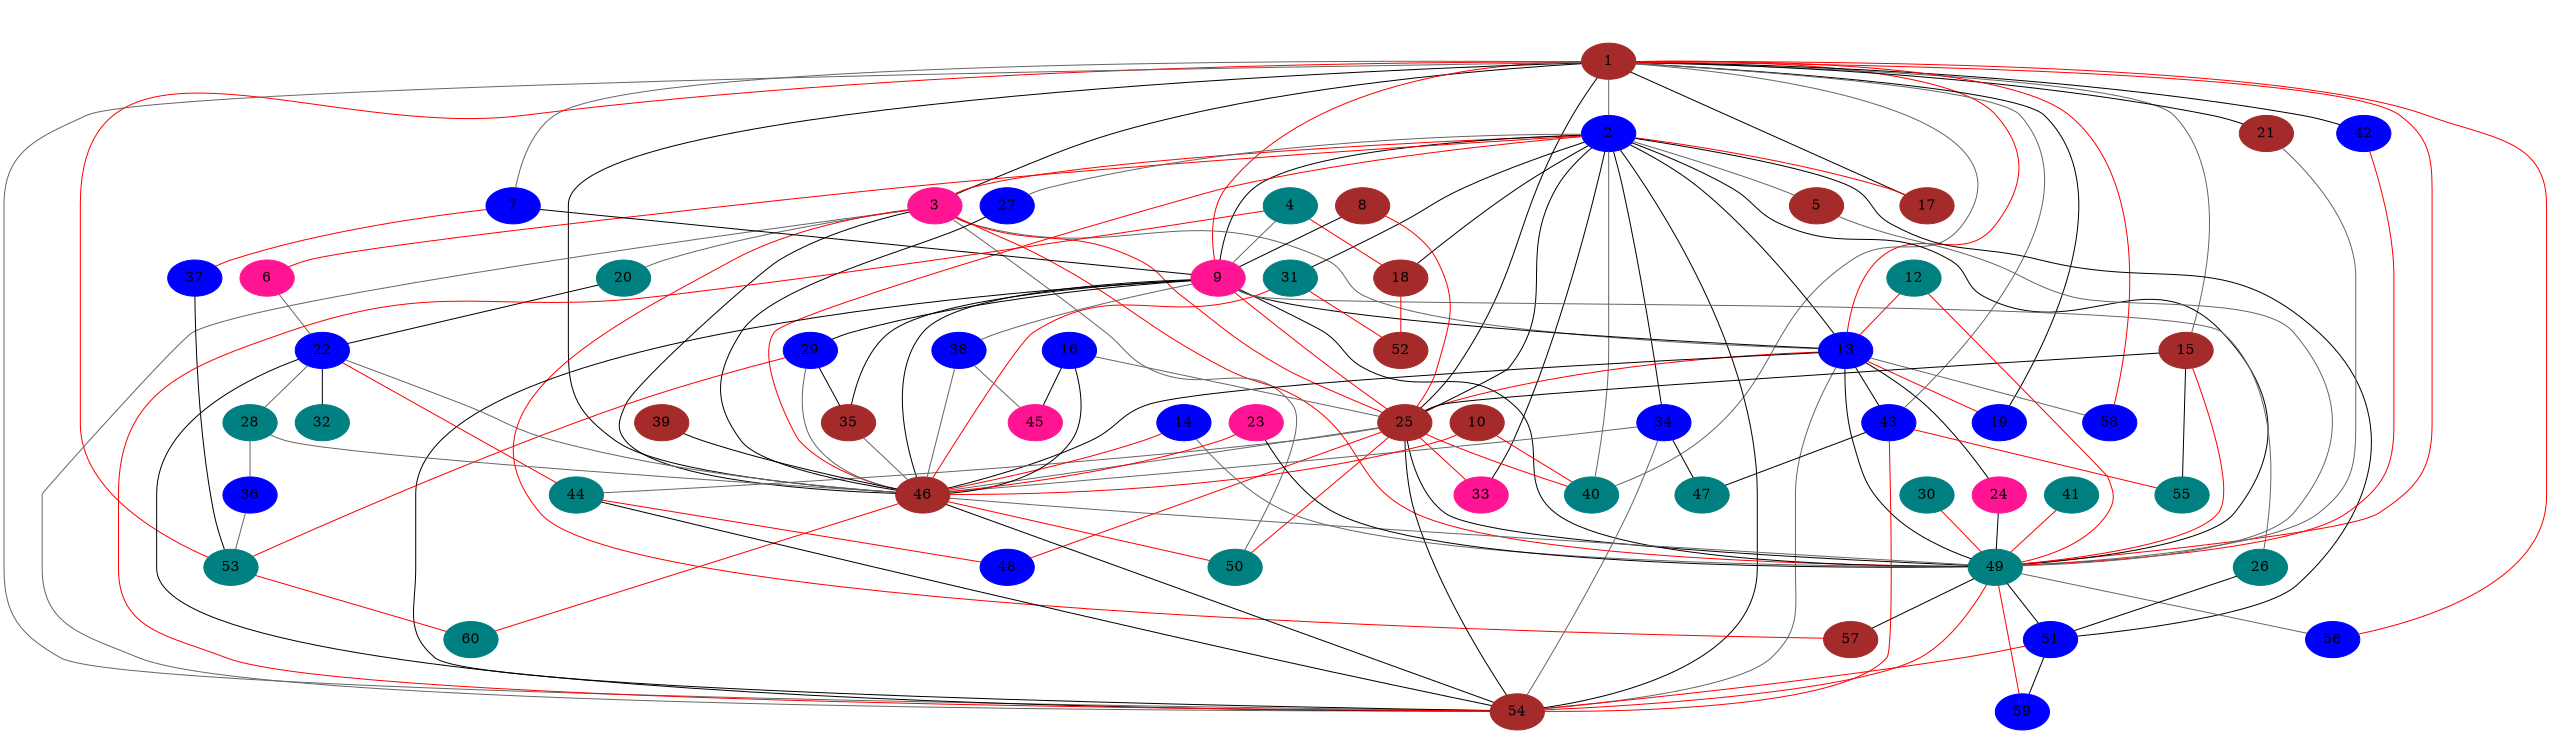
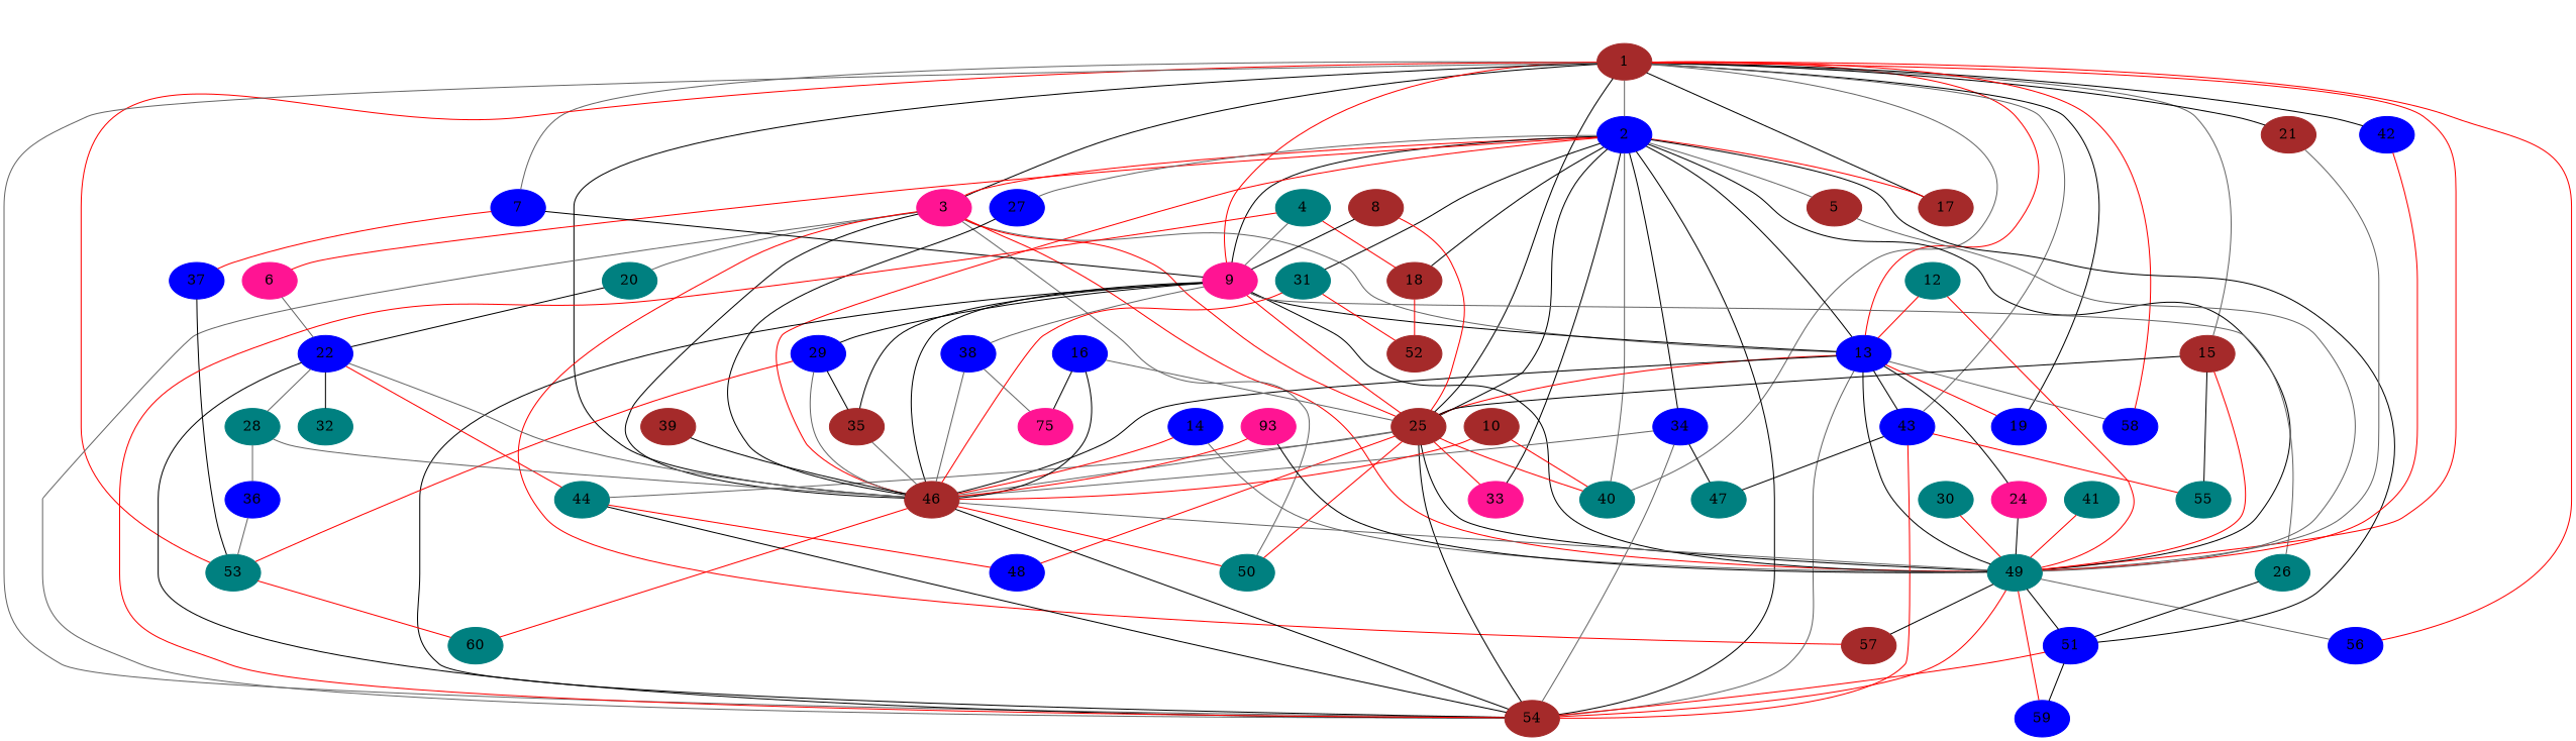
  graph {
    node [color=blue style=filled]
    edge [color=black weight=1.0]
    1 [color=brown]
    2
    3 [color=deeppink]
    7
    9 [color=deeppink]
    13
    15 [color=brown]
    17 [color=brown]
    19
    21 [color=brown]
    25 [color=brown]
    40 [color=teal]
    42
    43
    46 [color=brown]
    49 [color=teal]
    53 [color=teal]
    54 [color=brown]
    56
    58
    5 [color=brown]
    6 [color=deeppink]
    18 [color=brown]
    27
    31 [color=teal]
    33 [color=deeppink]
    34
    51
    20 [color=teal]
    50 [color=teal]
    57 [color=brown]
    37
    26 [color=teal]
    29
    35 [color=brown]
    38
    24 [color=deeppink]
    55 [color=teal]
    44 [color=teal]
    48
    47 [color=teal]
    60 [color=teal]
    59
    22
    52 [color=brown]
    4 [color=teal]
    32 [color=teal]
    28 [color=teal]
    8 [color=brown]
-   45 [color=deeppink]
+   45 [color=deeppink label=75]
    10 [color=brown]
    12 [color=teal]
    14
    16
    36
-   23 [color=deeppink]
+   23 [color=deeppink label=93]
    30 [color=teal]
    39 [color=brown]
    41 [color=teal]
    1 -- 2 [color=gray40 weight=2.0]
    1 -- 3 [weight=2.0]
    1 -- 7 [color=gray40]
    1 -- 9 [color=red weight=2.0]
    1 -- 13 [color=red weight=3.0]
    1 -- 15 [color=gray40]
    1 -- 17
    1 -- 19
    1 -- 21
    1 -- 25 [weight=2.0]
    1 -- 40 [color=gray40]
    1 -- 42
    1 -- 43 [color=gray40]
    1 -- 46 [weight=3.0]
    1 -- 49 [color=red weight=2.0]
    1 -- 53 [color=red weight=2.0]
    1 -- 54 [color=gray40 weight=2.0]
    1 -- 56 [color=red]
    1 -- 58 [color=red]
    2 -- 3 [color=red]
    2 -- 9
    2 -- 13
    2 -- 17 [color=red]
    2 -- 25
    2 -- 40 [color=gray40]
    2 -- 46 [color=red]
    2 -- 49
    2 -- 54 [weight=3.0]
    2 -- 5 [color=gray40]
    2 -- 6 [color=red]
    2 -- 18
    2 -- 27 [color=gray40]
    2 -- 31
    2 -- 33
    2 -- 34
    2 -- 51
    3 -- 13 [color=gray40]
    3 -- 25 [color=red]
    3 -- 46
    3 -- 49 [color=red weight=2.0]
    3 -- 54 [color=gray40]
    3 -- 20 [color=gray40 weight=2.0]
    3 -- 50 [color=gray40]
    3 -- 57 [color=red]
    7 -- 9
    7 -- 37 [color=red]
    9 -- 13
    9 -- 25 [color=red]
    9 -- 46 [weight=2.0]
    9 -- 49
    9 -- 54
    9 -- 26 [color=gray40]
    9 -- 29
    9 -- 35
    9 -- 38 [color=gray40]
    13 -- 19 [color=red]
    13 -- 25 [color=red weight=2.0]
    13 -- 43
    13 -- 46
    13 -- 49
    13 -- 54 [color=gray40]
    13 -- 58 [color=gray40]
    13 -- 24
    15 -- 25
    15 -- 49 [color=red]
    15 -- 55
    21 -- 49 [color=gray40]
    25 -- 40 [color=red]
    25 -- 46 [color=gray40]
    25 -- 49
    25 -- 54
    25 -- 33 [color=red]
    25 -- 50 [color=red]
    25 -- 44 [color=gray40]
    25 -- 48 [color=red]
    42 -- 49 [color=red]
    43 -- 54 [color=red]
    43 -- 55 [color=red]
    43 -- 47
    46 -- 49 [color=gray40]
    46 -- 54
    46 -- 50 [color=red]
    46 -- 60 [color=red]
    49 -- 54 [color=red weight=2.0]
    49 -- 56 [color=gray40]
    49 -- 51
    49 -- 57
    49 -- 59 [color=red]
    53 -- 60 [color=red]
    5 -- 49 [color=gray40]
    6 -- 22 [color=gray40]
    18 -- 52 [color=red]
    27 -- 46
    31 -- 46 [color=red]
    31 -- 52 [color=red]
    34 -- 46 [color=gray40]
    34 -- 54 [color=gray40]
    34 -- 47
    51 -- 54 [color=red]
    51 -- 59
    20 -- 22
    37 -- 53
    26 -- 51
    29 -- 46 [color=gray40]
    29 -- 53 [color=red]
    29 -- 35
    35 -- 46 [color=gray40]
    38 -- 46 [color=gray40 weight=2.0]
    38 -- 45 [color=gray40]
    24 -- 49
    44 -- 54
    44 -- 48 [color=red]
    22 -- 46 [color=gray40]
    22 -- 54
    22 -- 44 [color=red]
    22 -- 32
    22 -- 28 [color=gray40]
    4 -- 9 [color=gray40]
    4 -- 54 [color=red]
    4 -- 18 [color=red]
    28 -- 46 [color=gray40]
    28 -- 36 [color=gray40]
    8 -- 9
    8 -- 25 [color=red]
    10 -- 40 [color=red]
    10 -- 46 [color=red]
    12 -- 13 [color=red]
    12 -- 49 [color=red]
    14 -- 46 [color=red weight=2.0]
    14 -- 49 [color=gray40]
    16 -- 25 [color=gray40]
    16 -- 46
    16 -- 45
    36 -- 53 [color=gray40]
    23 -- 46 [color=red]
    23 -- 49
    30 -- 49 [color=red]
    39 -- 46
    41 -- 49 [color=red]
  }
